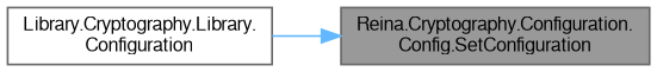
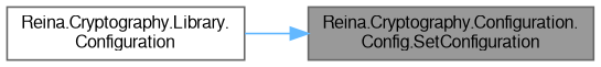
  digraph {
    rankdir=RL
    node [fontname=FreeSans fontsize=10 shape=box style=filled]
    n1 [color=gray40 fillcolor=grey60 fontcolor=black height=0.2 label="Reina.Cryptography.Configuration.\lConfig.SetConfiguration" width=0.4]
-   n2 [color=grey40 fillcolor=white height=0.2 label="Library.Cryptography.Library.\lConfiguration" width=0.4]
+   n2 [color=grey40 fillcolor=white height=0.2 label="Reina.Cryptography.Library.\lConfiguration" width=0.4]
    n1 -> n2 [color=steelblue1 dir=back fontname=FreeSans fontsize=10 labelfontname=FreeSans labelfontsize=10 style=solid]
  }
